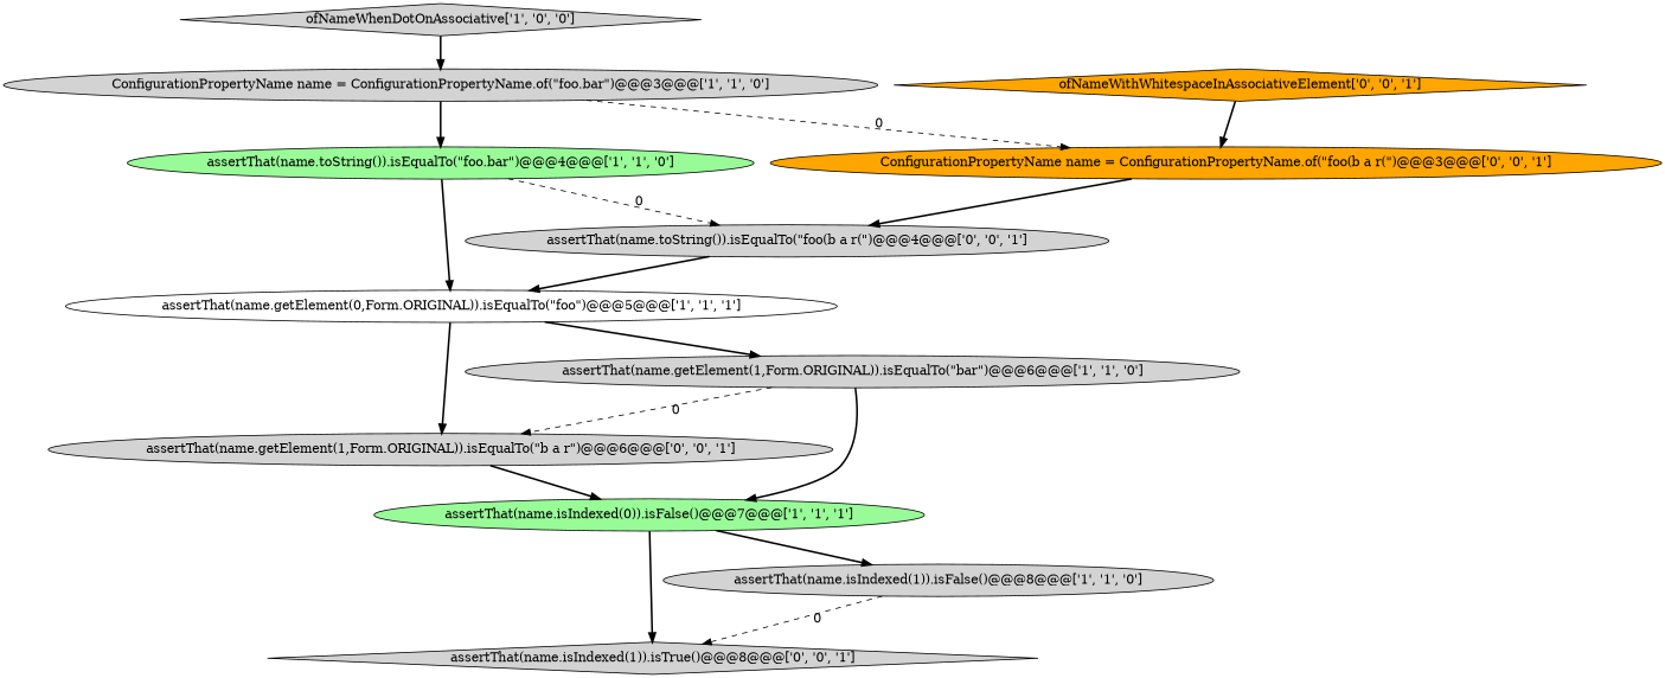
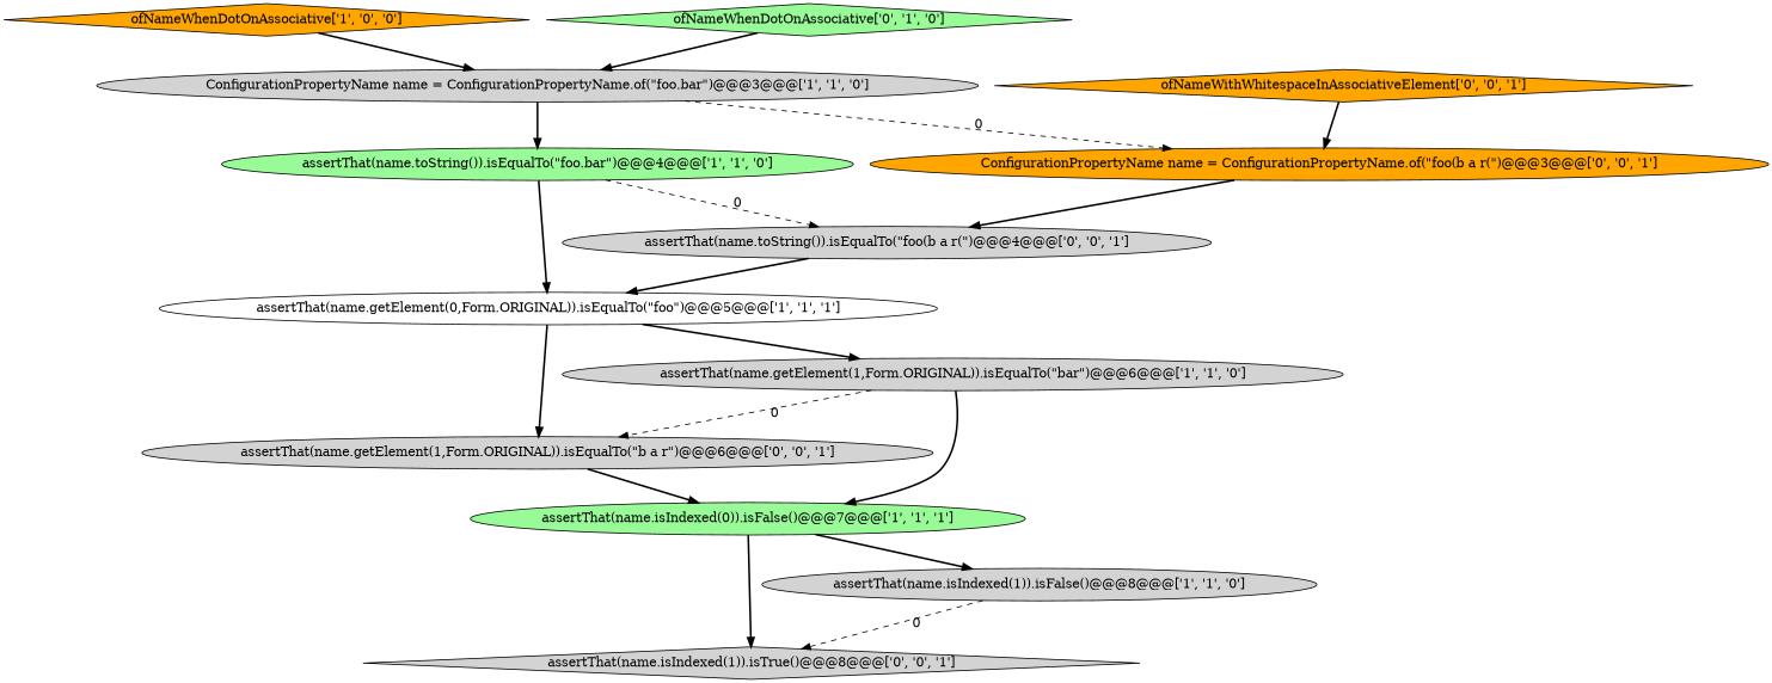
  digraph {
    node [fillcolor=lightgrey shape=ellipse style=filled]
    edge [style=bold]
-   n1 [label="ofNameWhenDotOnAssociative['1', '0', '0']" shape=diamond]
+   n1 [fillcolor=orange label="ofNameWhenDotOnAssociative['1', '0', '0']" shape=diamond]
    n2 [label="ConfigurationPropertyName name = ConfigurationPropertyName.of(\"foo.bar\")@@@3@@@['1', '1', '0']"]
    n3 [fillcolor=orange label="ConfigurationPropertyName name = ConfigurationPropertyName.of(\"foo(b a r(\")@@@3@@@['0', '0', '1']"]
    n4 [fillcolor=palegreen label="assertThat(name.toString()).isEqualTo(\"foo.bar\")@@@4@@@['1', '1', '0']"]
    n5 [label="assertThat(name.getElement(1,Form.ORIGINAL)).isEqualTo(\"b a r\")@@@6@@@['0', '0', '1']"]
    n6 [fillcolor=palegreen label="assertThat(name.isIndexed(0)).isFalse()@@@7@@@['1', '1', '1']"]
    n7 [label="assertThat(name.isIndexed(1)).isFalse()@@@8@@@['1', '1', '0']"]
    n8 [label="assertThat(name.isIndexed(1)).isTrue()@@@8@@@['0', '0', '1']" shape=diamond]
    n9 [fillcolor=white label="assertThat(name.getElement(0,Form.ORIGINAL)).isEqualTo(\"foo\")@@@5@@@['1', '1', '1']"]
    n10 [label="assertThat(name.getElement(1,Form.ORIGINAL)).isEqualTo(\"bar\")@@@6@@@['1', '1', '0']"]
    n11 [label="assertThat(name.toString()).isEqualTo(\"foo(b a r(\")@@@4@@@['0', '0', '1']"]
    n12 [fillcolor=orange label="ofNameWithWhitespaceInAssociativeElement['0', '0', '1']" shape=diamond]
+   n13 [fillcolor=palegreen label="ofNameWhenDotOnAssociative['0', '1', '0']" shape=diamond]
    n1 -> n2
    n2 -> n3 [label=0 style=dashed]
    n2 -> n4
    n3 -> n11
    n4 -> n9
    n4 -> n11 [label=0 style=dashed]
    n5 -> n6
    n6 -> n7
    n6 -> n8
    n7 -> n8 [label=0 style=dashed]
    n9 -> n5
    n9 -> n10
    n10 -> n5 [label=0 style=dashed]
    n10 -> n6
    n11 -> n9
    n12 -> n3
+   n13 -> n2
  }
